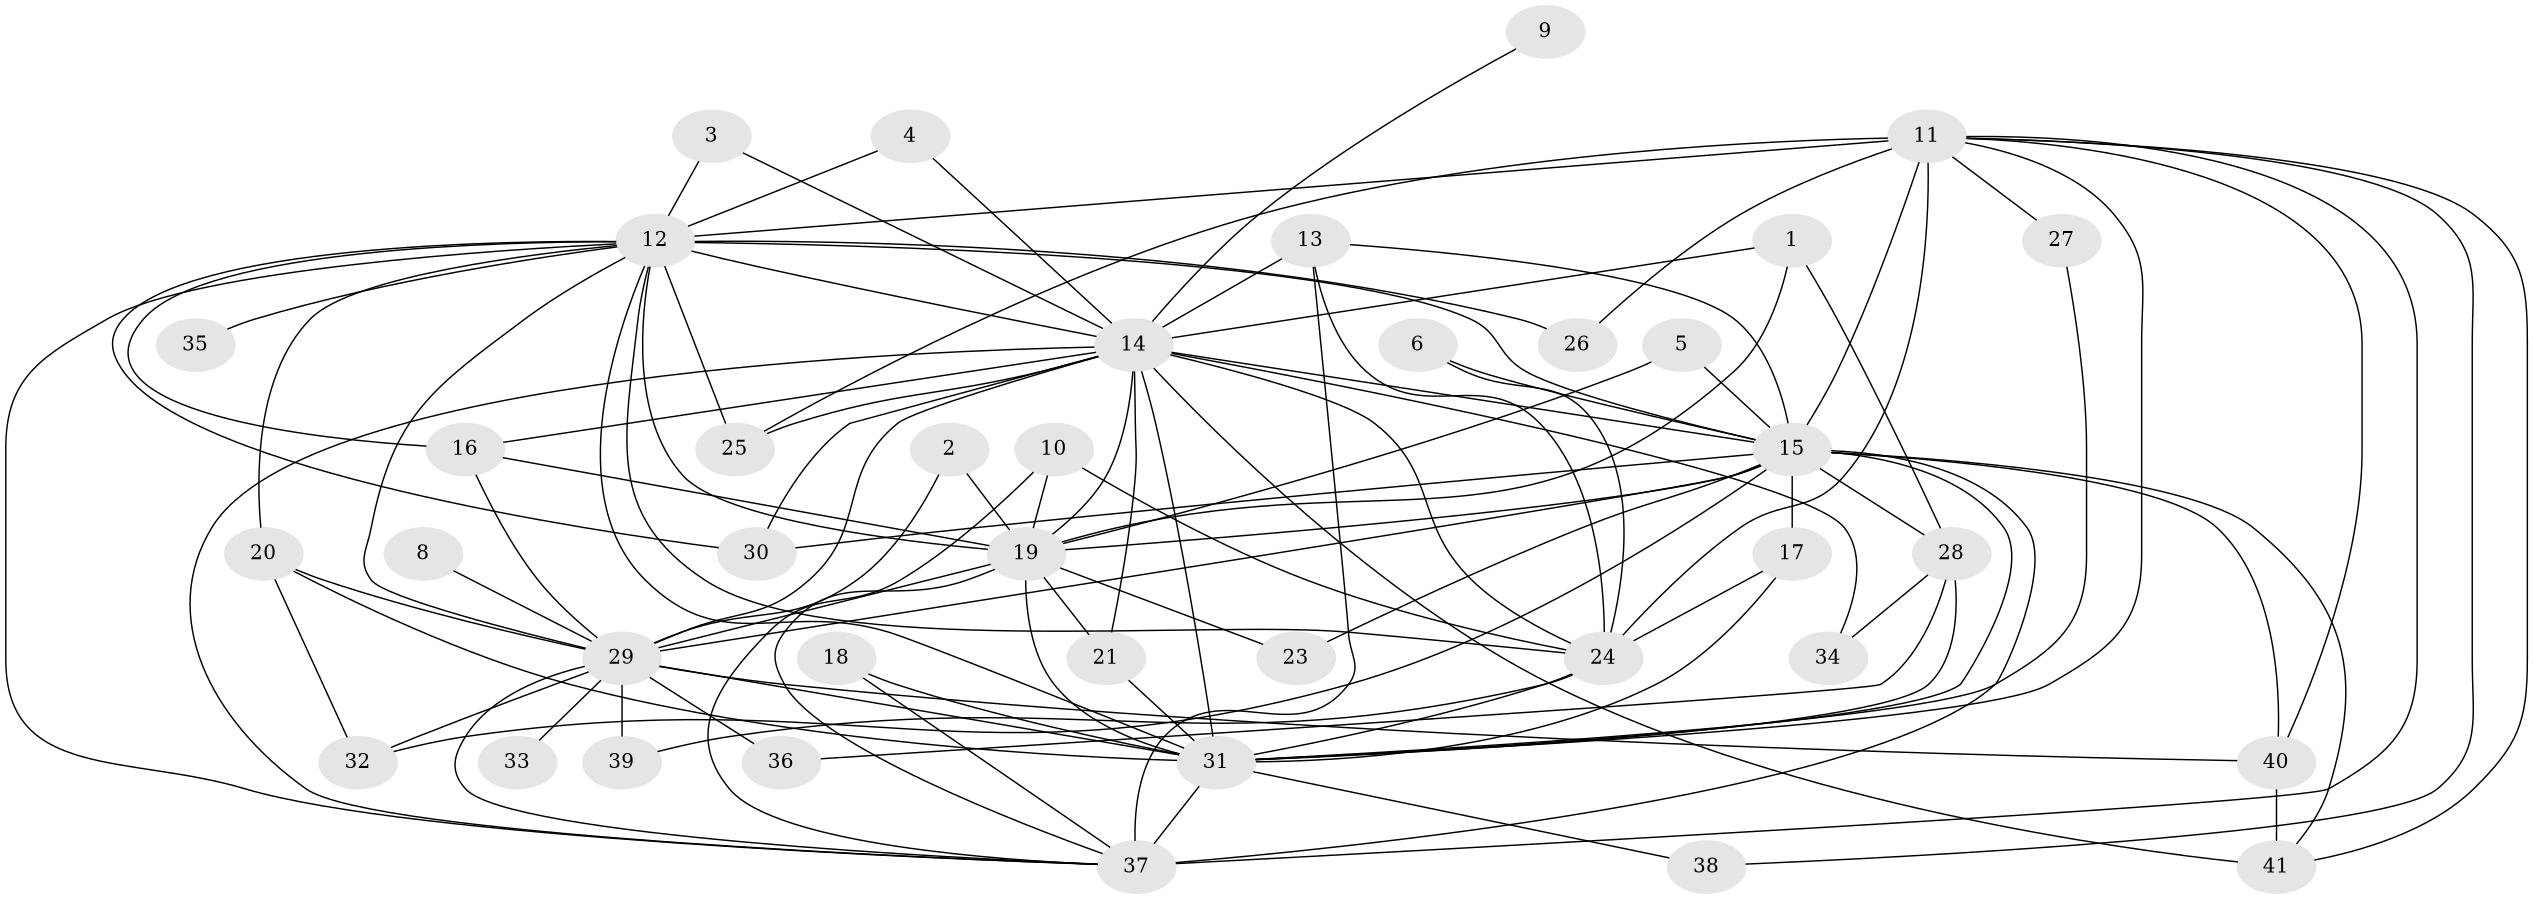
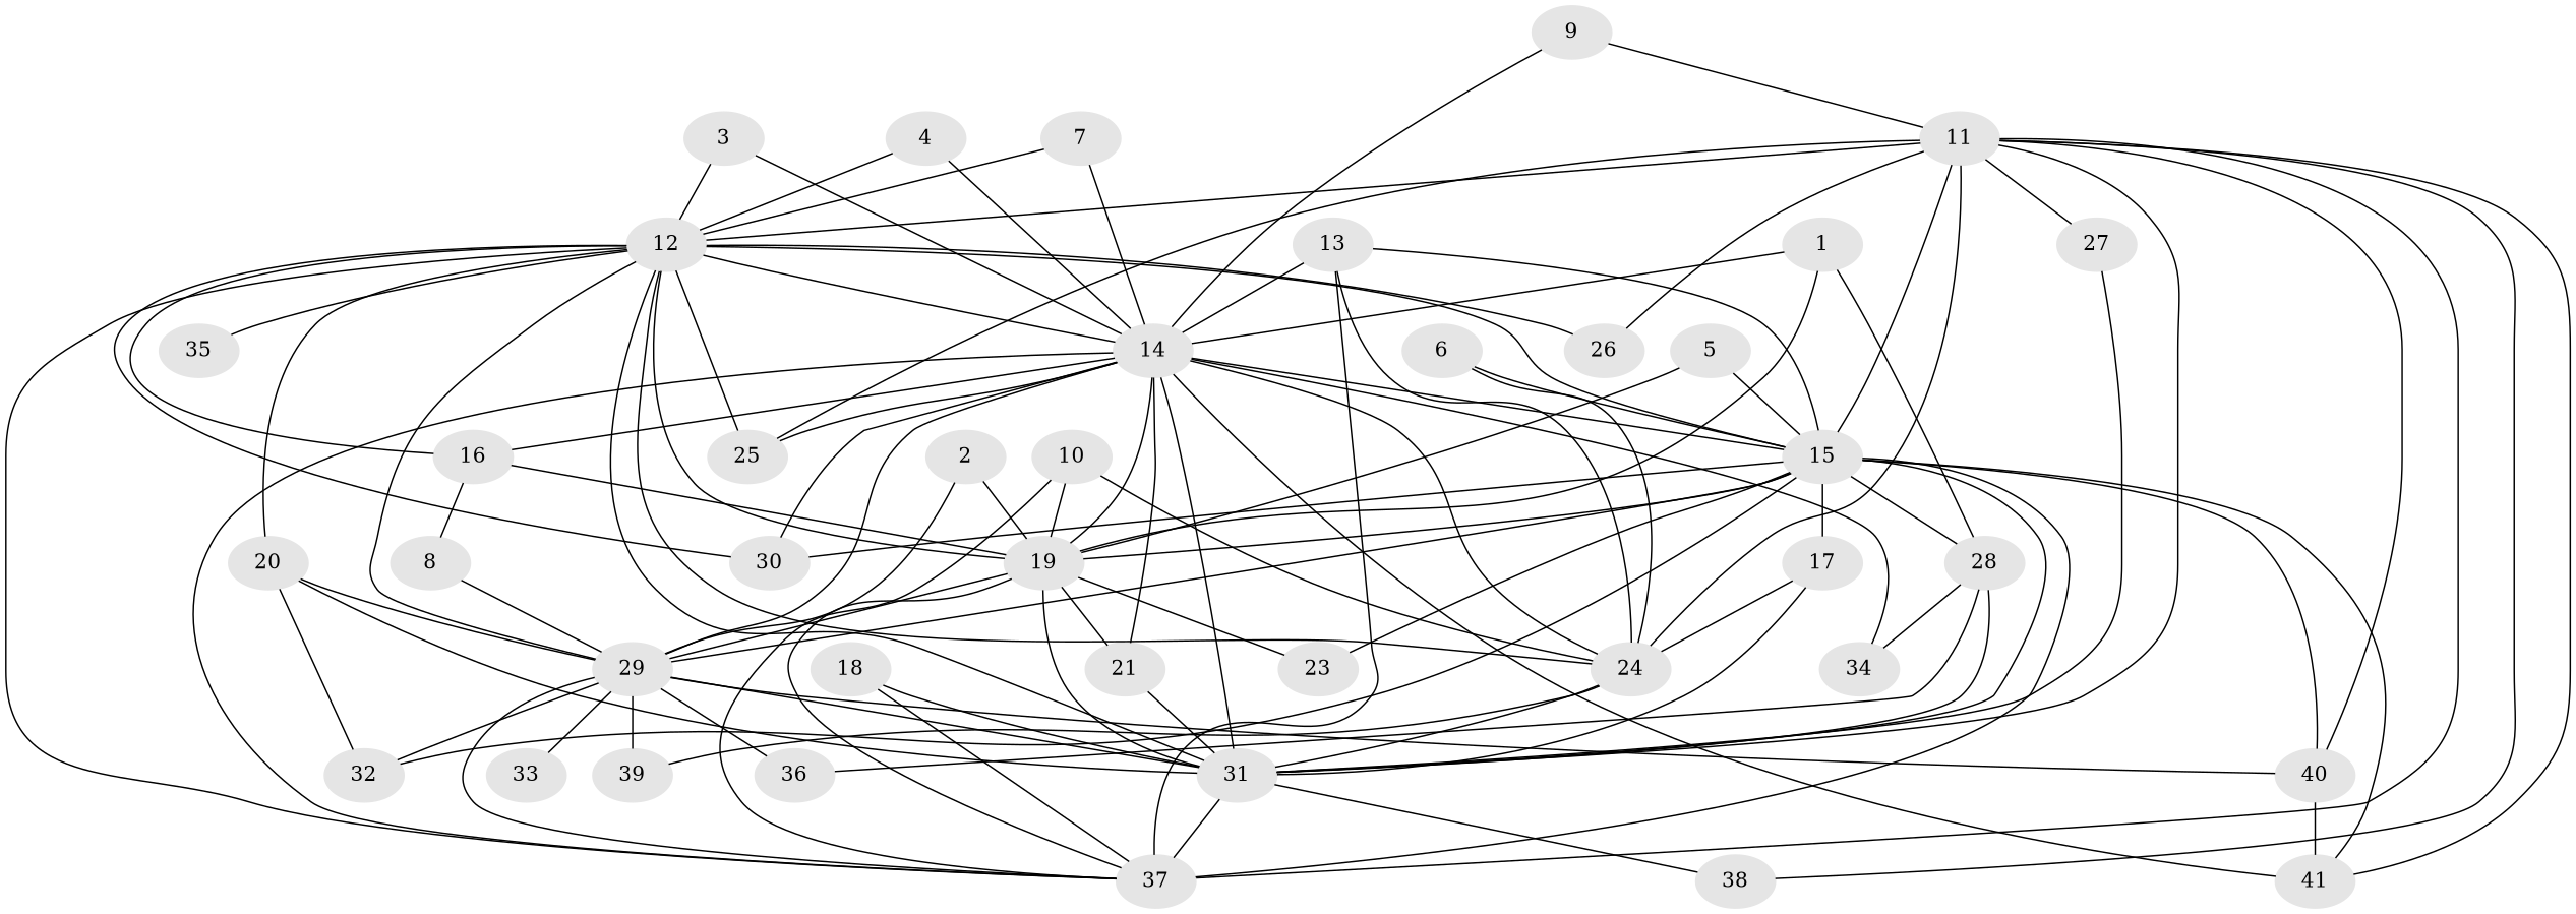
  graph {
    node [color=gray90 style=filled]
    edge [weight=1.0]
    1
    14
    19
    28
    29
    15
    24
    37
    25
    31
    41
    16
    30
    34
    21
    23
    36
    2
    40
    32
    39
    33
    3
    12
    26
    20
    35
    4
    5
    17
    6
+   7
    8
    9
    11
    27
    38
    10
    13
    18
    1 -- 14
    1 -- 19
    1 -- 28
    14 -- 19
    14 -- 29 [weight=3.0]
    14 -- 15 [weight=2.0]
    14 -- 24
    14 -- 37
    14 -- 25
    14 -- 31 [weight=2.0]
    14 -- 41 [weight=2.0]
    14 -- 16
    14 -- 30
    14 -- 34
    14 -- 21
    19 -- 29
    19 -- 37
    19 -- 31 [weight=2.0]
    19 -- 21
    19 -- 23
    28 -- 31
    28 -- 34
    28 -- 36
    29 -- 37
    29 -- 31 [weight=2.0]
    29 -- 36
    29 -- 40
    29 -- 32
    29 -- 39
    29 -- 33
    15 -- 19 [weight=2.0]
    15 -- 28
    15 -- 29 [weight=2.0]
    15 -- 37 [weight=3.0]
    15 -- 31 [weight=4.0]
    15 -- 41
    15 -- 30
    15 -- 23
    15 -- 40
    15 -- 32
    15 -- 17
    24 -- 31
    24 -- 39
    31 -- 37 [weight=3.0]
    31 -- 38
    16 -- 19
-   16 -- 29
+   16 -- 8
    21 -- 31
    2 -- 19
    2 -- 29
    40 -- 41
    3 -- 14
    3 -- 12
    12 -- 14 [weight=2.0]
    12 -- 19 [weight=3.0]
    12 -- 29 [weight=3.0]
    12 -- 15 [weight=4.0]
    12 -- 24
    12 -- 37 [weight=2.0]
    12 -- 25
    12 -- 31 [weight=5.0]
    12 -- 16
    12 -- 30
    12 -- 26
    12 -- 20
    12 -- 35
    20 -- 29 [weight=2.0]
    20 -- 31
    20 -- 32
    4 -- 14
    4 -- 12
    5 -- 19
    5 -- 15
    17 -- 24
    17 -- 31
    6 -- 15
    6 -- 24
+   7 -- 14
+   7 -- 12
    8 -- 29
    9 -- 14
+   9 -- 11
    11 -- 15
    11 -- 24
    11 -- 37
    11 -- 25
    11 -- 31
    11 -- 41
    11 -- 40
    11 -- 12 [weight=2.0]
    11 -- 26 [weight=2.0]
    11 -- 27
    11 -- 38
    27 -- 31
    10 -- 19
    10 -- 24
    10 -- 37
    13 -- 14
    13 -- 15
    13 -- 24
    13 -- 37
    18 -- 37
    18 -- 31
  }
